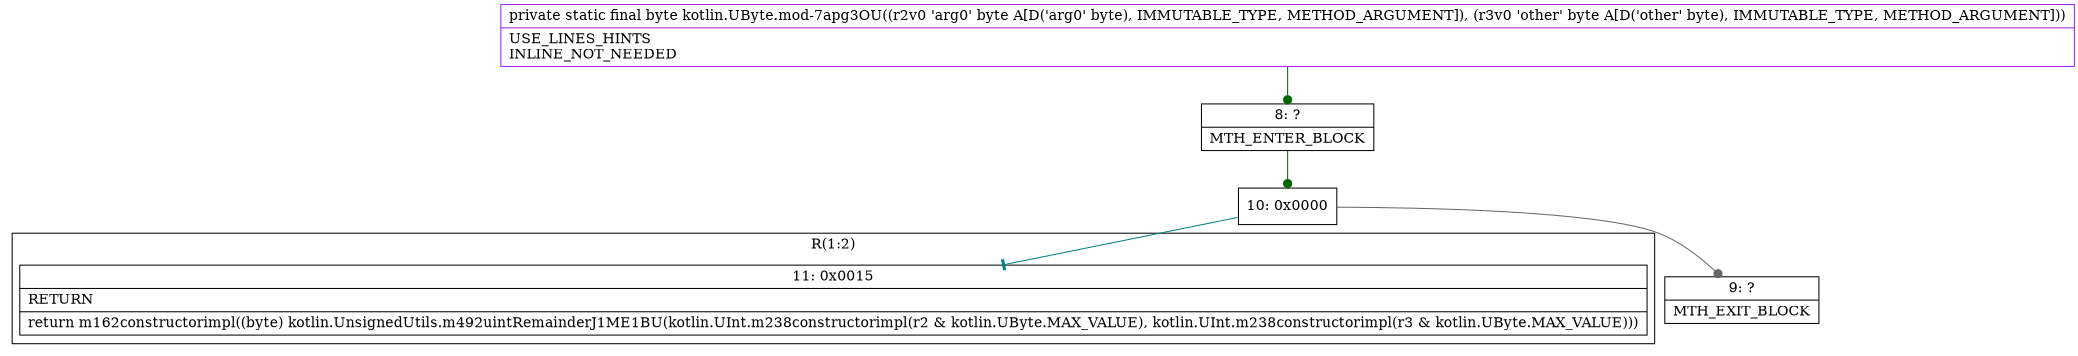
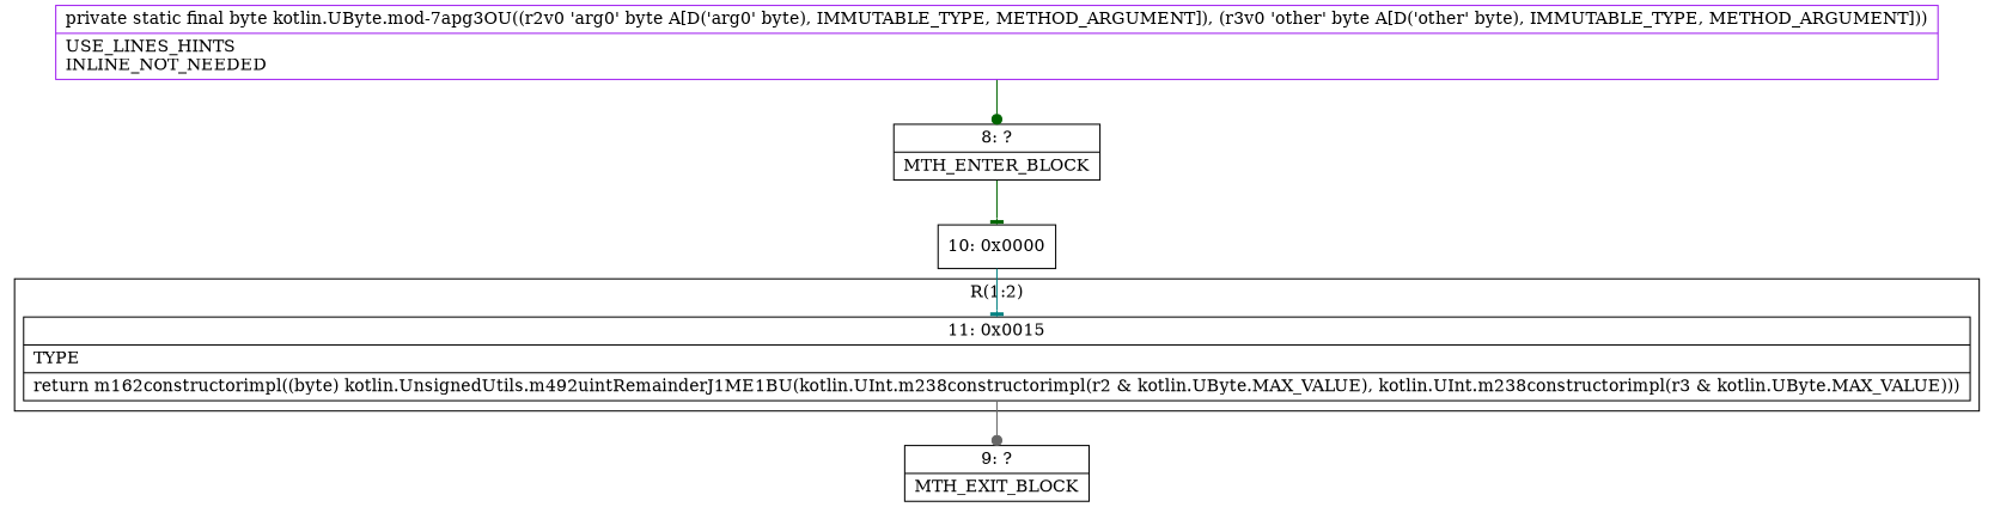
  digraph {
    node [color=black shape=record]
    edge [arrowhead=dot color=darkgreen]
-   n1 [label="{11\:\ 0x0015|RETURN\l|return m162constructorimpl((byte) kotlin.UnsignedUtils.m492uintRemainderJ1ME1BU(kotlin.UInt.m238constructorimpl(r2 & kotlin.UByte.MAX_VALUE), kotlin.UInt.m238constructorimpl(r3 & kotlin.UByte.MAX_VALUE)))\l}"]
+   n1 [label="{11\:\ 0x0015|TYPE\l|return m162constructorimpl((byte) kotlin.UnsignedUtils.m492uintRemainderJ1ME1BU(kotlin.UInt.m238constructorimpl(r2 & kotlin.UByte.MAX_VALUE), kotlin.UInt.m238constructorimpl(r3 & kotlin.UByte.MAX_VALUE)))\l}"]
    n2 [label="{9\:\ ?|MTH_EXIT_BLOCK\l}"]
    n3 [label="{8\:\ ?|MTH_ENTER_BLOCK\l}"]
    n4 [label="{10\:\ 0x0000}"]
    n5 [color=purple label="{private static final byte kotlin.UByte.mod\-7apg3OU((r2v0 'arg0' byte A[D('arg0' byte), IMMUTABLE_TYPE, METHOD_ARGUMENT]), (r3v0 'other' byte A[D('other' byte), IMMUTABLE_TYPE, METHOD_ARGUMENT]))  | USE_LINES_HINTS\lINLINE_NOT_NEEDED\l}"]
    subgraph cluster_1 {
      label="R(1:2)"
      n1
    }
-   n4 -> n2 [color=gray40]
-   n3 -> n4
+   n1 -> n2 [color=gray40]
+   n3 -> n4 [arrowhead=tee]
    n4 -> n1 [arrowhead=tee color=teal]
    n5 -> n3
  }
